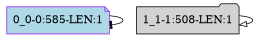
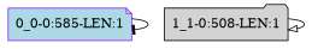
  digraph {
    node [style=filled]
    edge [style=solid]
    "0_0-0:585-LEN:1" [fillcolor=lightblue color=purple shape=note]
-   "1_1-1:508-LEN:1" [fillcolor=lightgrey color=black shape=folder]
+   "1_1-1:508-LEN:1" [fillcolor=lightgrey color=black shape=folder label="1_1-0:508-LEN:1"]
    "0_0-0:585-LEN:1" -> "0_0-0:585-LEN:1" [arrowhead=tee]
    "1_1-1:508-LEN:1" -> "1_1-1:508-LEN:1" [arrowhead=onormal]
  }
